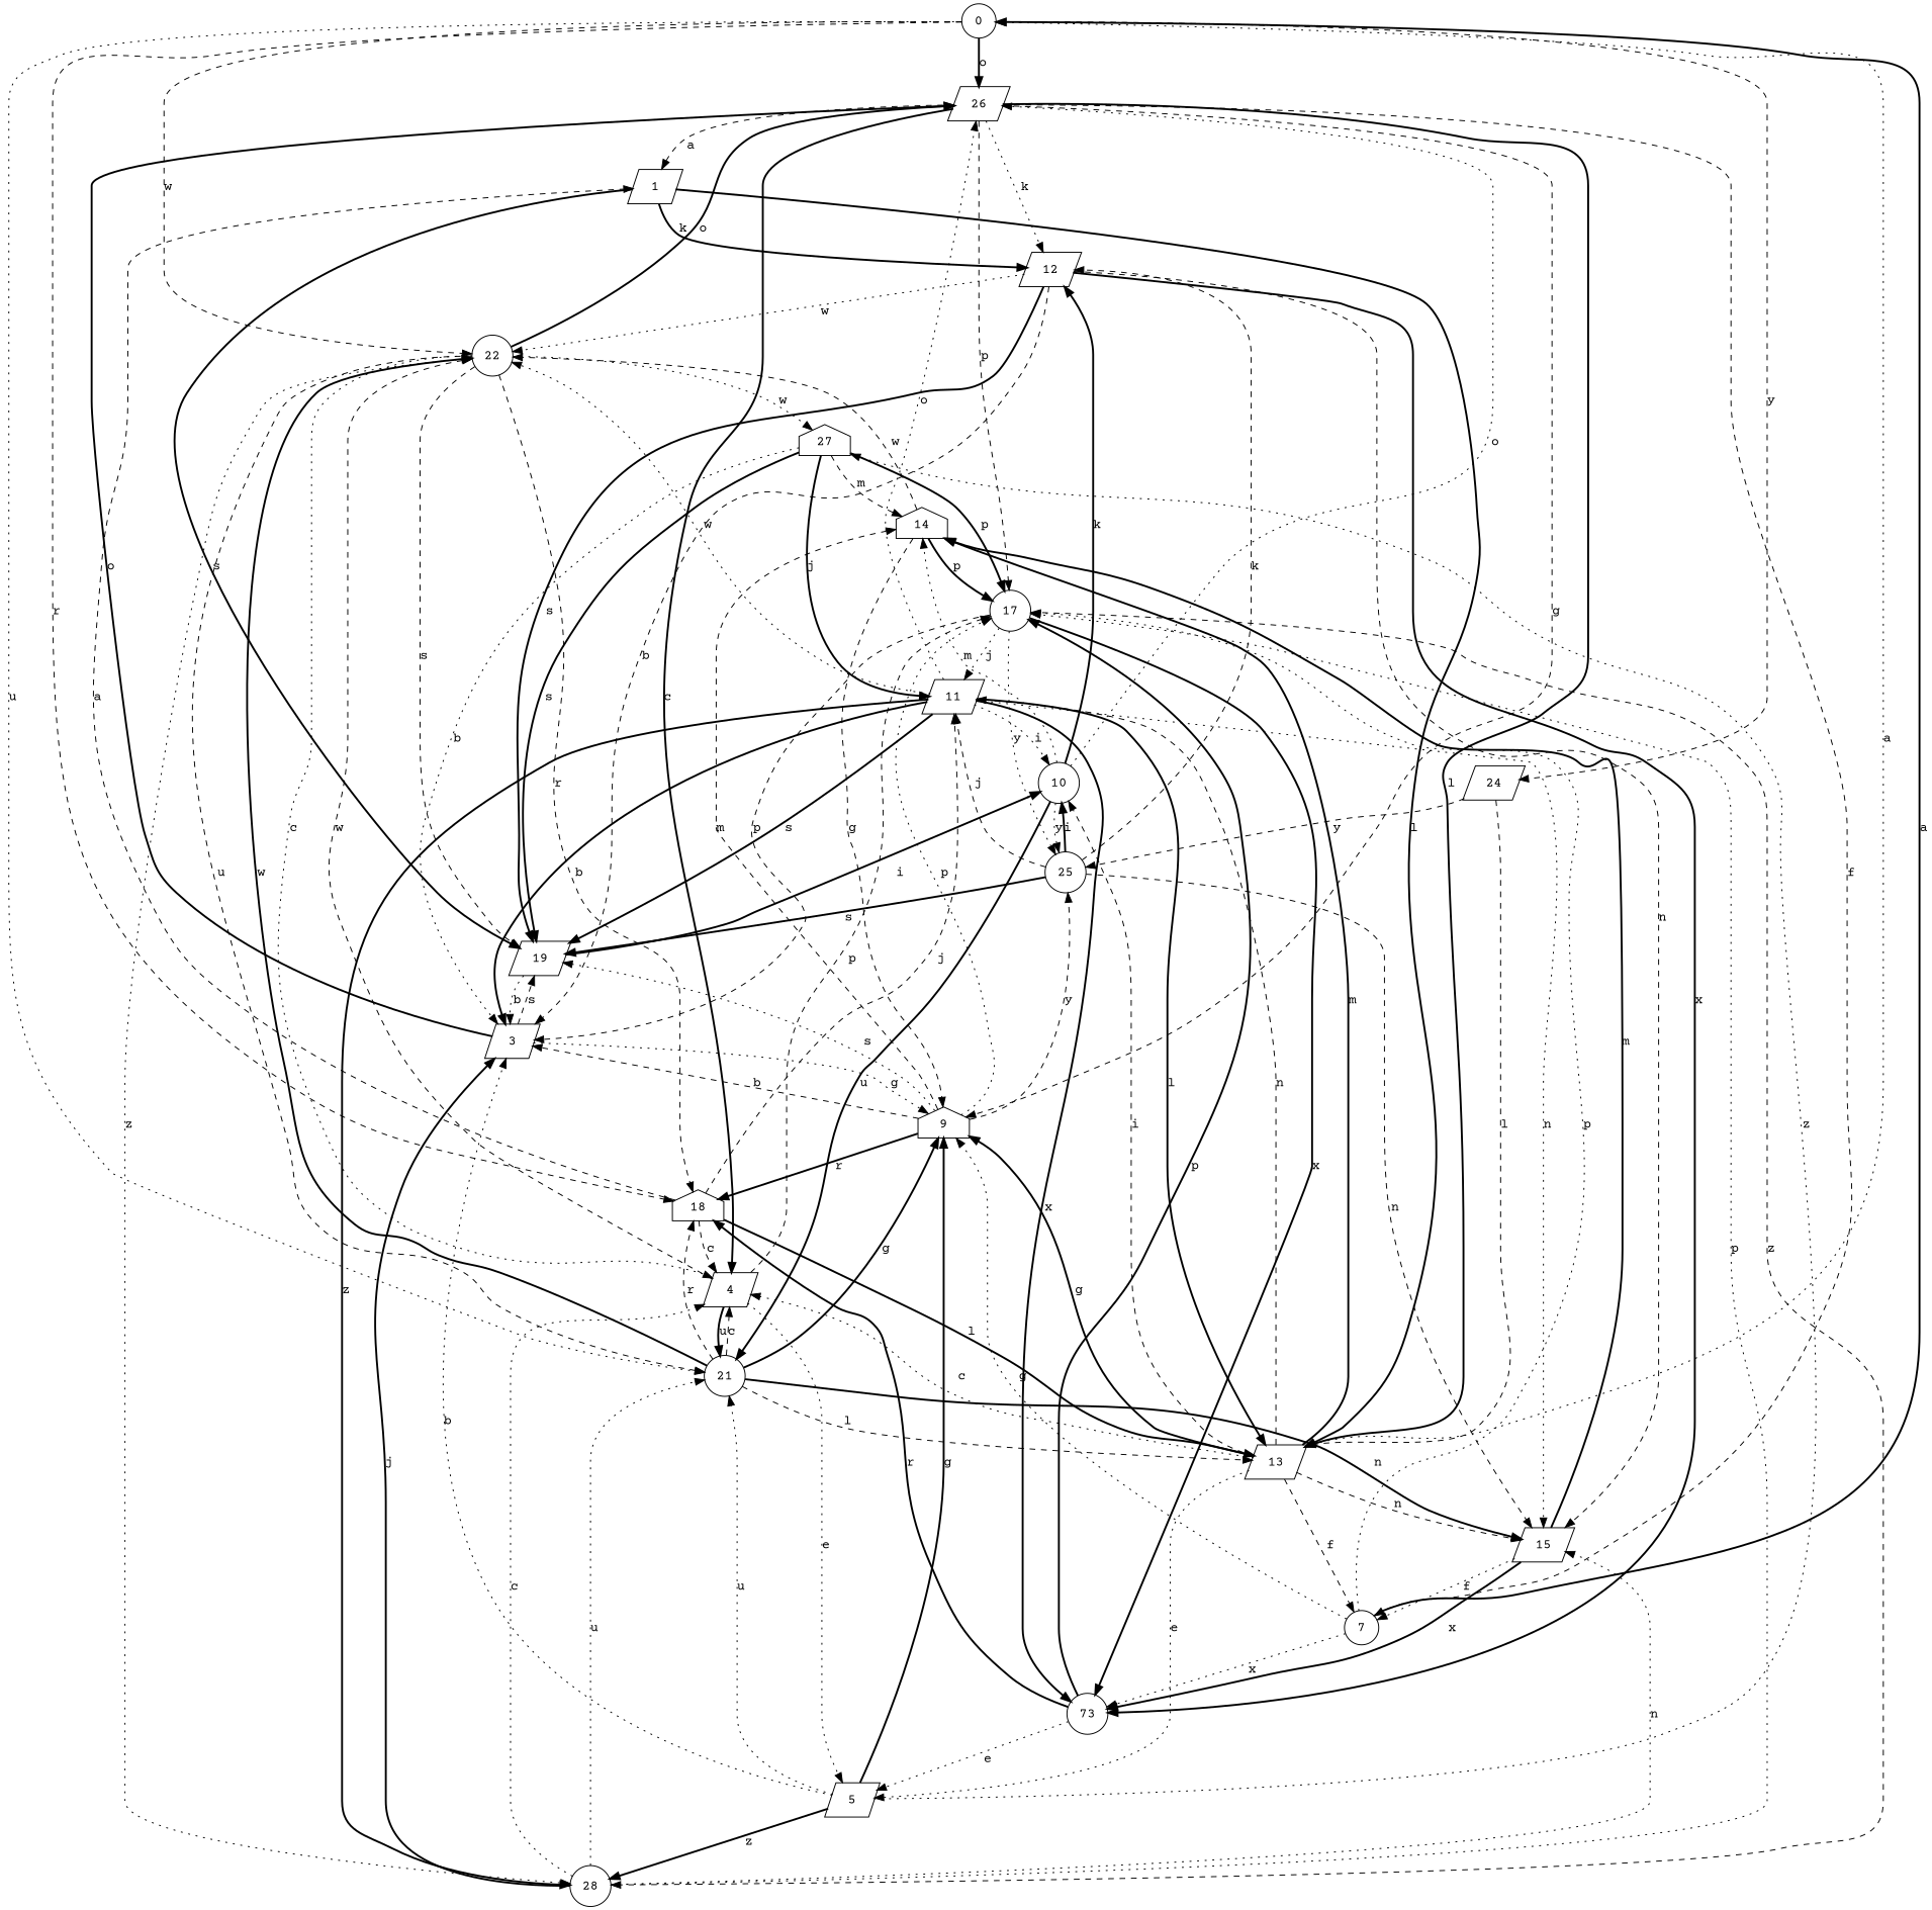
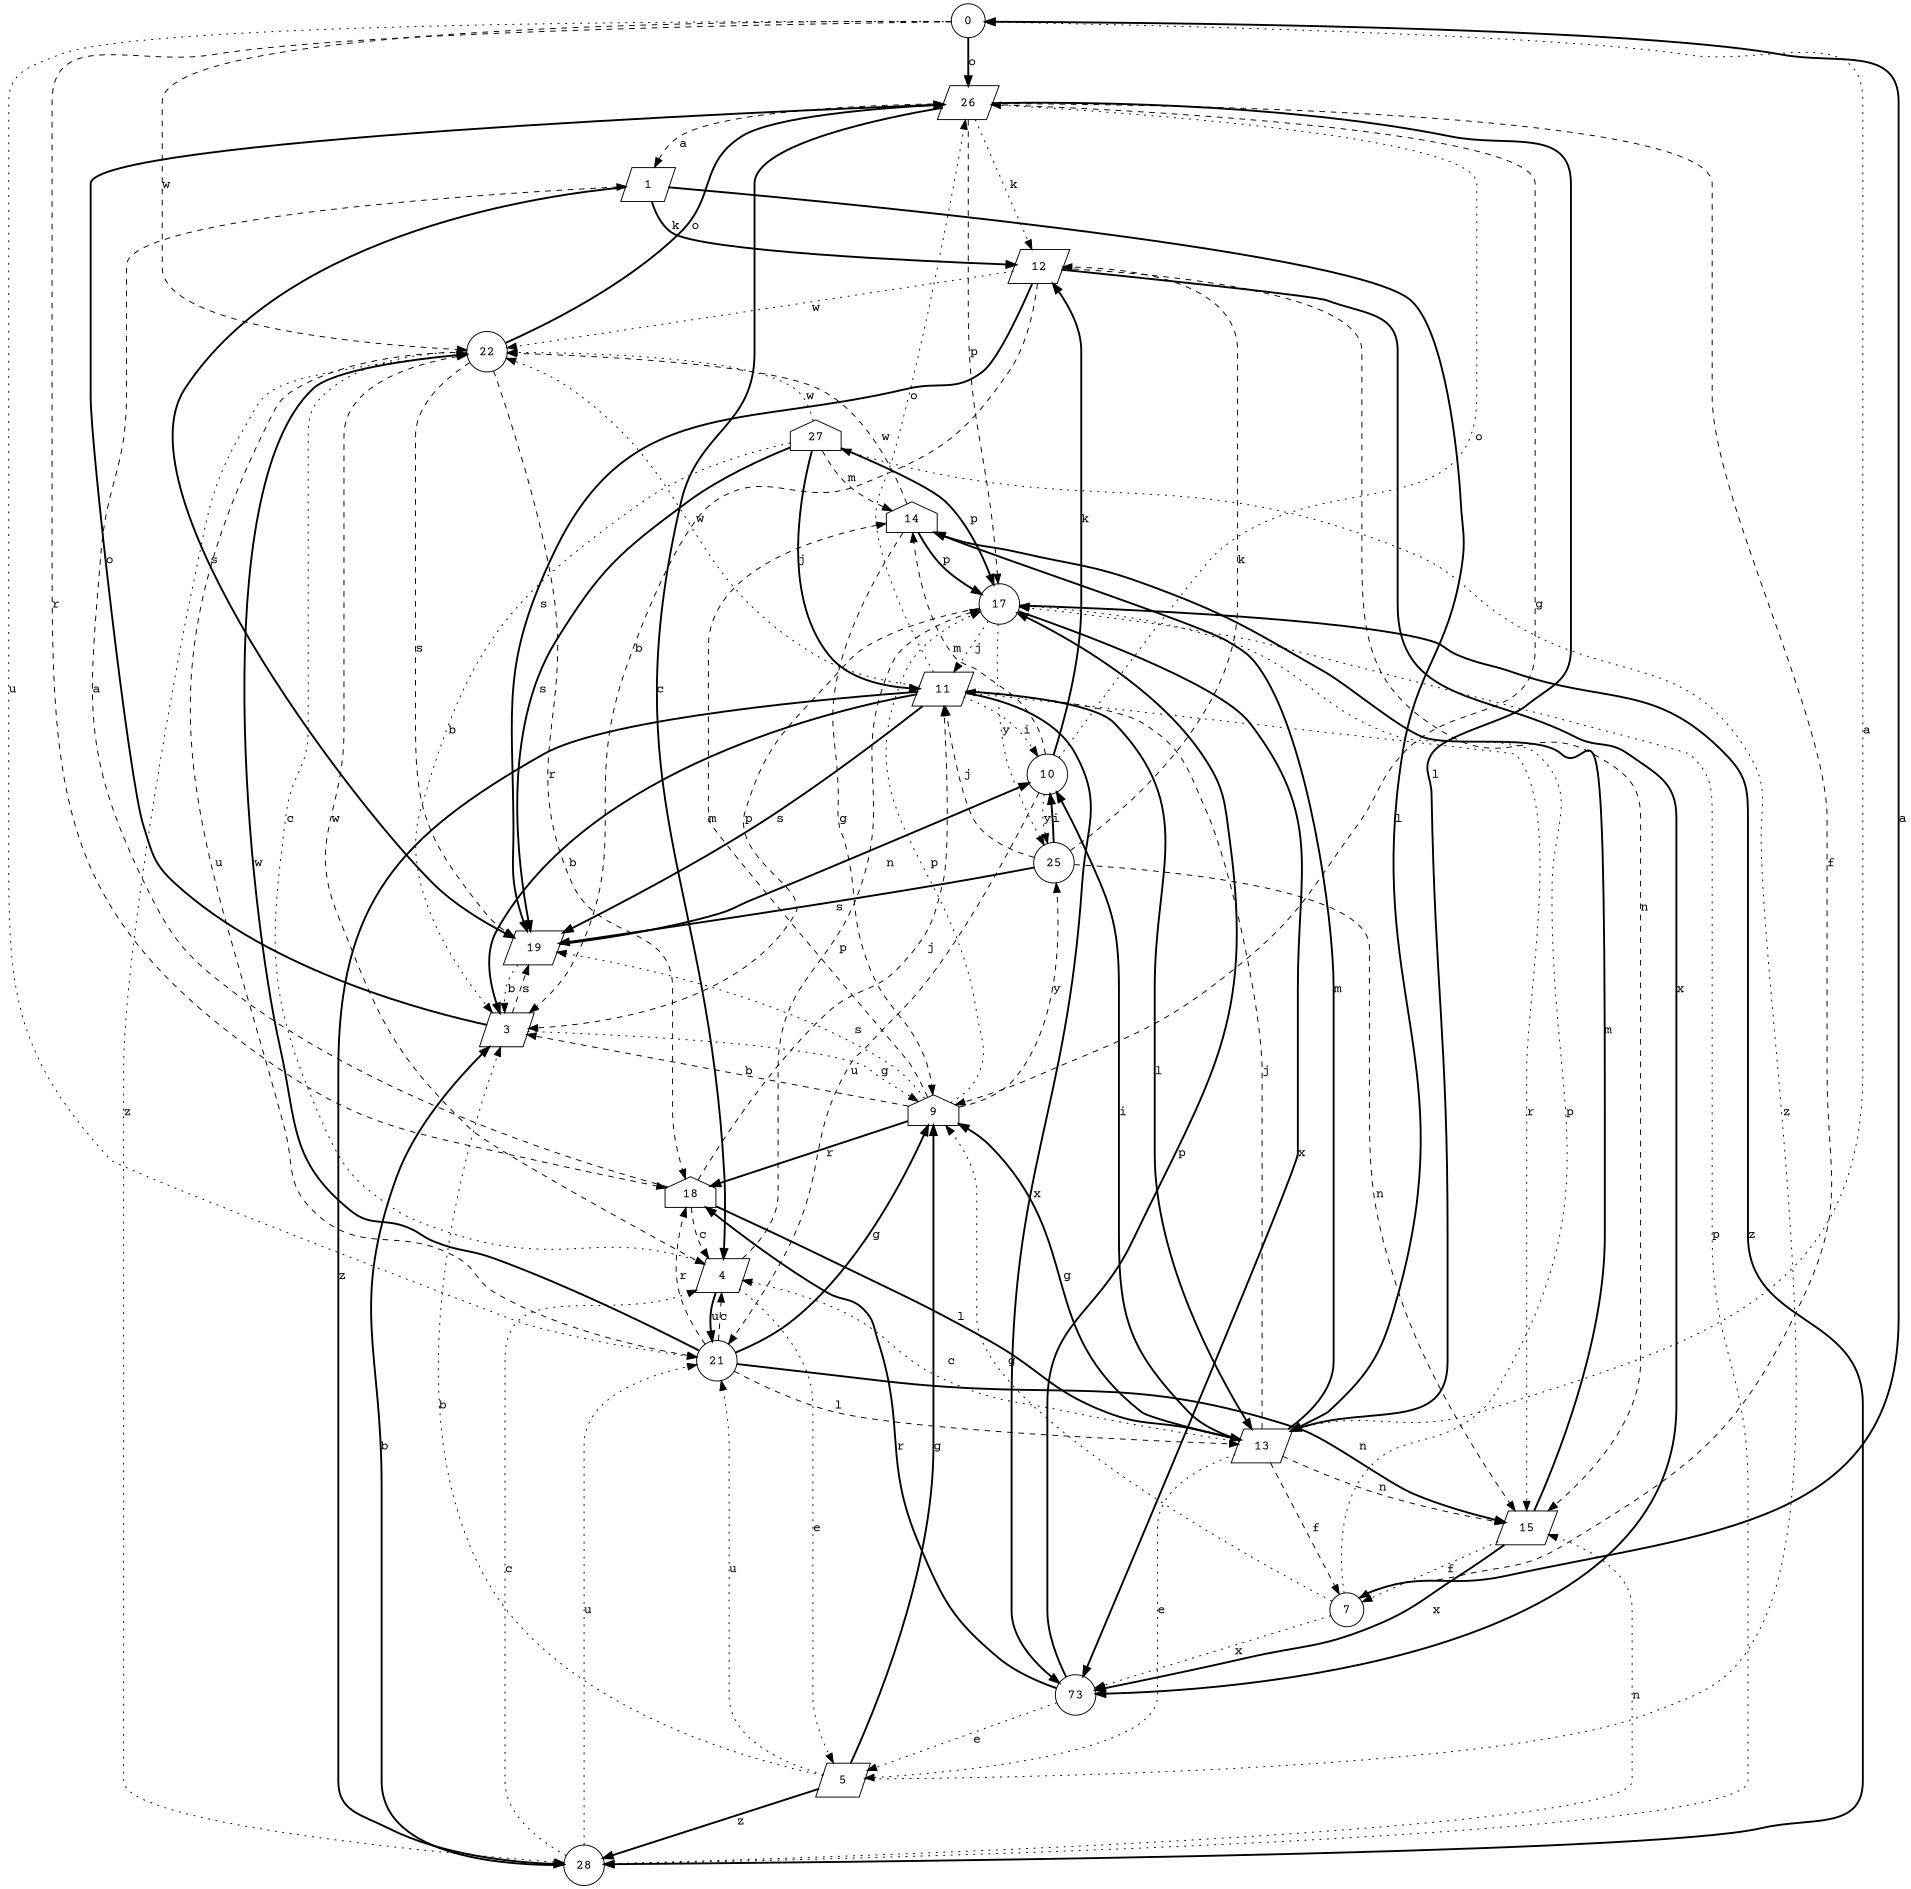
  strict digraph {
    fontname="Courier Prime"
    node [fontname="Courier Prime" shape=parallelogram]
    edge [fontname="Courier Prime" style=bold]
    0 [shape=circle]
    n2 [label=26]
    18 [shape=house]
    21 [shape=circle]
    22 [shape=circle]
-   24
    1
    12
    13
    9 [shape=house]
    17 [shape=circle]
    4
    7 [shape=circle]
    11
    15
    19
    28 [shape=circle]
    25 [shape=circle]
    3
    n20 [label=73 shape=circle]
    5
    14 [shape=house]
    10 [shape=circle]
    27 [shape=house]
    0 -> n2 [label=o]
    0 -> 18 [label=r style=dashed]
    0 -> 21 [label=u style=dotted]
    0 -> 22 [label=w style=dashed]
-   0 -> 24 [label=y style=dashed]
    n2 -> 1 [label=a style=dashed]
    n2 -> 12 [label=k style=dotted]
    n2 -> 13 [label=l]
    n2 -> 9 [label=g style=dashed]
    n2 -> 17 [label=p style=dashed]
    n2 -> 4 [label=c]
    n2 -> 7 [label=f style=dashed]
    18 -> 1 [label=a style=dashed]
    18 -> 13 [label=l]
    18 -> 4 [label=c style=dashed]
    18 -> 11 [label=j style=dashed]
    21 -> 18 [label=r style=dashed]
    21 -> 22 [label=w]
    21 -> 13 [label=l style=dashed]
    21 -> 9 [label=g]
    21 -> 4 [label=c style=dashed]
    21 -> 15 [label=n]
    22 -> n2 [label=o]
    22 -> 18 [label=r style=dashed]
    22 -> 21 [label=u style=dashed]
    22 -> 4 [label=c style=dotted]
    22 -> 19 [label=s style=dashed]
    22 -> 28 [label=z style=dotted]
-   24 -> 13 [label=l style=dashed]
-   24 -> 25 [label=y style=dashed]
    1 -> 12 [label=k]
    1 -> 13 [label=l]
    1 -> 19 [label=s]
    12 -> 22 [label=w style=dotted]
    12 -> 15 [label=n style=dashed]
    12 -> 19 [label=s]
    12 -> 3 [label=b style=dashed]
    12 -> n20 [label=x]
    13 -> 0 [label=a style=dotted]
    13 -> 9 [label=g]
    13 -> 4 [label=c style=dotted]
    13 -> 7 [label=f style=dashed]
-   13 -> 11 [label=n style=dashed]
+   13 -> 11 [label=j style=dashed]
    13 -> 15 [label=n style=dashed]
    13 -> 5 [label=e style=dotted]
    13 -> 14 [label=m]
-   13 -> 10 [label=i style=dashed]
+   13 -> 10 [label=i]
    9 -> 18 [label=r]
    9 -> 17 [label=p style=dotted]
    9 -> 19 [label=s style=dotted]
    9 -> 25 [label=y style=dashed]
    9 -> 3 [label=b style=dashed]
    9 -> 14 [label=m style=dashed]
    17 -> 11 [label=j style=dotted]
-   17 -> 28 [label=z style=dashed]
+   17 -> 28 [label=z]
    17 -> 25 [label=y style=dotted]
    17 -> 3 [label=p style=dashed]
    17 -> n20 [label=x]
    4 -> 21 [label=u]
    4 -> 22 [label=w style=dashed]
    4 -> 17 [label=p style=dashed]
    4 -> 5 [label=e style=dotted]
    7 -> 0 [label=a]
    7 -> 9 [label=g style=dotted]
    7 -> 17 [label=p style=dotted]
    7 -> n20 [label=x style=dotted]
    11 -> n2 [label=o style=dotted]
    11 -> 22 [label=w style=dotted]
    11 -> 13 [label=l]
-   11 -> 15 [label=n style=dotted]
+   11 -> 15 [label=r style=dotted]
    11 -> 19 [label=s]
    11 -> 28 [label=z]
    11 -> 3 [label=b]
    11 -> n20 [label=x]
    11 -> 10 [label=i style=dotted]
    15 -> 7 [label=f style=dotted]
    15 -> n20 [label=x]
    15 -> 14 [label=m]
    19 -> 3 [label=b style=dotted]
-   19 -> 10 [label=i]
+   19 -> 10 [label=n]
    28 -> 21 [label=u style=dotted]
    28 -> 17 [label=p style=dotted]
    28 -> 4 [label=c style=dotted]
    28 -> 15 [label=n style=dotted]
-   28 -> 3 [label=j]
+   28 -> 3 [label=b]
    25 -> 12 [label=k style=dashed]
    25 -> 11 [label=j style=dashed]
    25 -> 15 [label=n style=dashed]
    25 -> 19 [label=s]
    25 -> 10 [label=i]
    3 -> n2 [label=o]
    3 -> 9 [label=g style=dotted]
    3 -> 19 [label=s style=dashed]
    n20 -> 18 [label=r]
    n20 -> 17 [label=p]
    n20 -> 5 [label=e style=dotted]
    5 -> 21 [label=u style=dotted]
    5 -> 9 [label=g]
    5 -> 28 [label=z]
    5 -> 3 [label=b style=dotted]
    5 -> 27 [label=z style=dotted]
    14 -> 22 [label=w style=dashed]
    14 -> 9 [label=g style=dashed]
    14 -> 17 [label=p]
    10 -> n2 [label=o style=dotted]
-   10 -> 21 [label=u]
+   10 -> 21 [label=u style=dashed]
    10 -> 12 [label=k]
    10 -> 25 [label=y style=dotted]
-   10 -> 14 [label=m style=dotted]
-   22 -> 27 [label=w style=dotted]
+   10 -> 14 [label=m style=dashed]
+   27 -> 22 [label=w style=dotted]
    27 -> 17 [label=p]
    27 -> 11 [label=j]
    27 -> 19 [label=s]
    27 -> 3 [label=b style=dotted]
    27 -> 14 [label=m style=dashed]
  }
